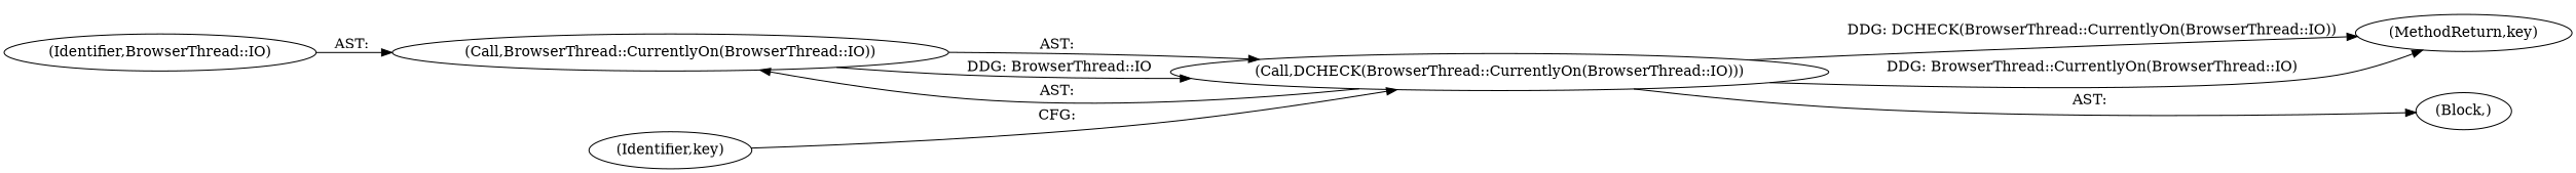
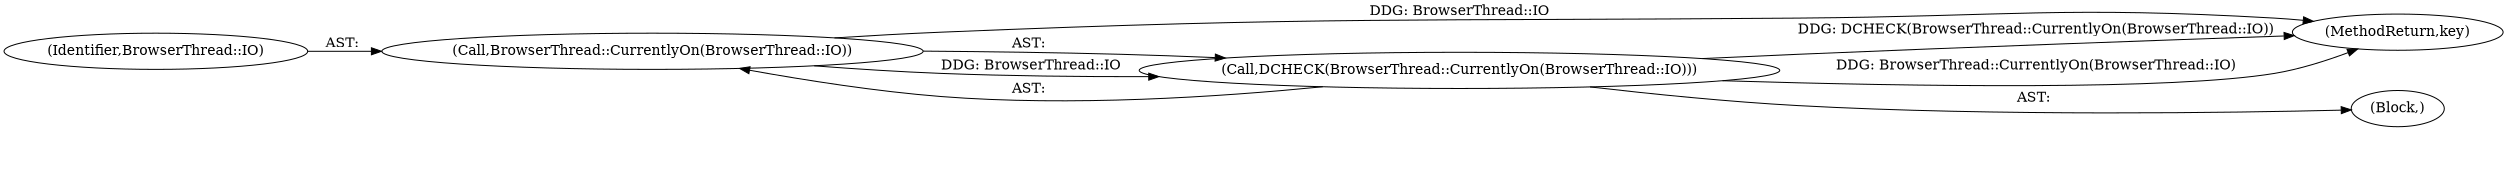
  digraph {
    rankdir=LR
    n1 [label="(Call,BrowserThread::CurrentlyOn(BrowserThread::IO))"]
    n2 [label="(Call,DCHECK(BrowserThread::CurrentlyOn(BrowserThread::IO)))"]
    n3 [label="(MethodReturn,key)"]
    n4 [label="(Block,)"]
    n5 [label="(Identifier,BrowserThread::IO)"]
-   n6 [label="(Identifier,key)"]
    n1 -> n2 [label="AST: "]
    n1 -> n2 [label="DDG: BrowserThread::IO"]
+   n1 -> n3 [label="DDG: BrowserThread::IO"]
    n2 -> n1 [label="AST: "]
    n2 -> n3 [label="DDG: DCHECK(BrowserThread::CurrentlyOn(BrowserThread::IO))"]
    n2 -> n3 [label="DDG: BrowserThread::CurrentlyOn(BrowserThread::IO)"]
    n2 -> n4 [label="AST: "]
    n5 -> n1 [label="AST: "]
-   n6 -> n2 [label="CFG: "]
  }
